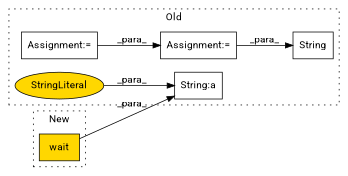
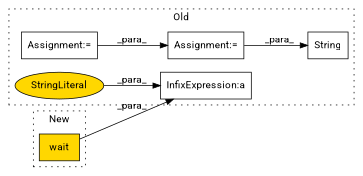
  digraph {
    fontname=Roboto
    rankdir=LR
    node [a=32 fillcolor=white fontname=Roboto l=1 shape=box style=filled]
    edge [fontname=Roboto]
    n1 [l="7,1" label=String s="15943,15961"]
-   n2 [a=27 l=3 label="String:a" s=15940]
+   n2 [a=27 l=3 label="InfixExpression:a" s=15940]
    n3 [a=7 label="Assignment:=" s=15720]
    n4 [a=7 label="Assignment:=" s=15835]
    n5 [a=45 fillcolor=gold l=41 label=StringLiteral s=15899 shape=ellipse]
    n6 [fillcolor=gold l="5,1" label=wait s="15601,15613"]
    subgraph cluster_1 {
      label=Old
      style=dotted
      n1
      n2
      n3
      n4
      n5
    }
    subgraph cluster_2 {
      label=New
      style=dotted
      n6
    }
    n3 -> n4 [label=_para_]
    n4 -> n1 [label=_para_]
    n5 -> n2 [label=_para_]
    n6 -> n2 [label=_para_]
  }
